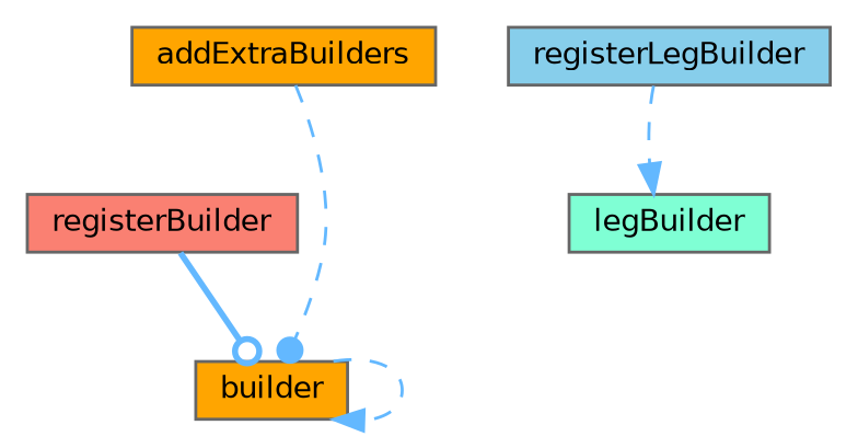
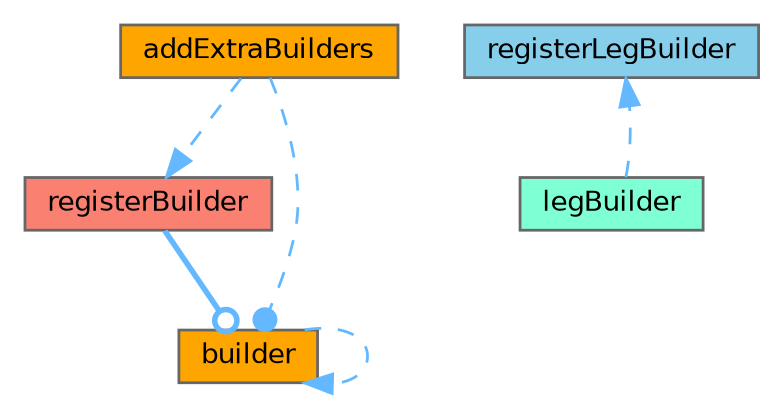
  digraph {
    rankdir=TB
    node [color=grey40 fillcolor=orange fontname=Helvetica fontsize=10 shape=box style=filled]
    edge [arrowhead=normal color=steelblue1 fontname=Helvetica fontsize=10 labelfontname=Helvetica labelfontsize=10 style=dashed]
    n1 [color=gray40 fontcolor=black height=0.2 label=addExtraBuilders width=0.4]
    n2 [fillcolor=salmon height=0.2 label=registerBuilder width=0.4]
    n3 [height=0.2 label=builder width=0.4]
    n4 [fillcolor=skyblue height=0.2 label=registerLegBuilder width=0.4]
    n5 [fillcolor=aquamarine height=0.2 label=legBuilder width=0.4]
+   n1 -> n2
    n1 -> n3 [arrowhead=dot]
    n2 -> n3 [arrowhead=odot style=bold]
    n3 -> n3
-   n4 -> n5
+   n5 -> n4
  }
